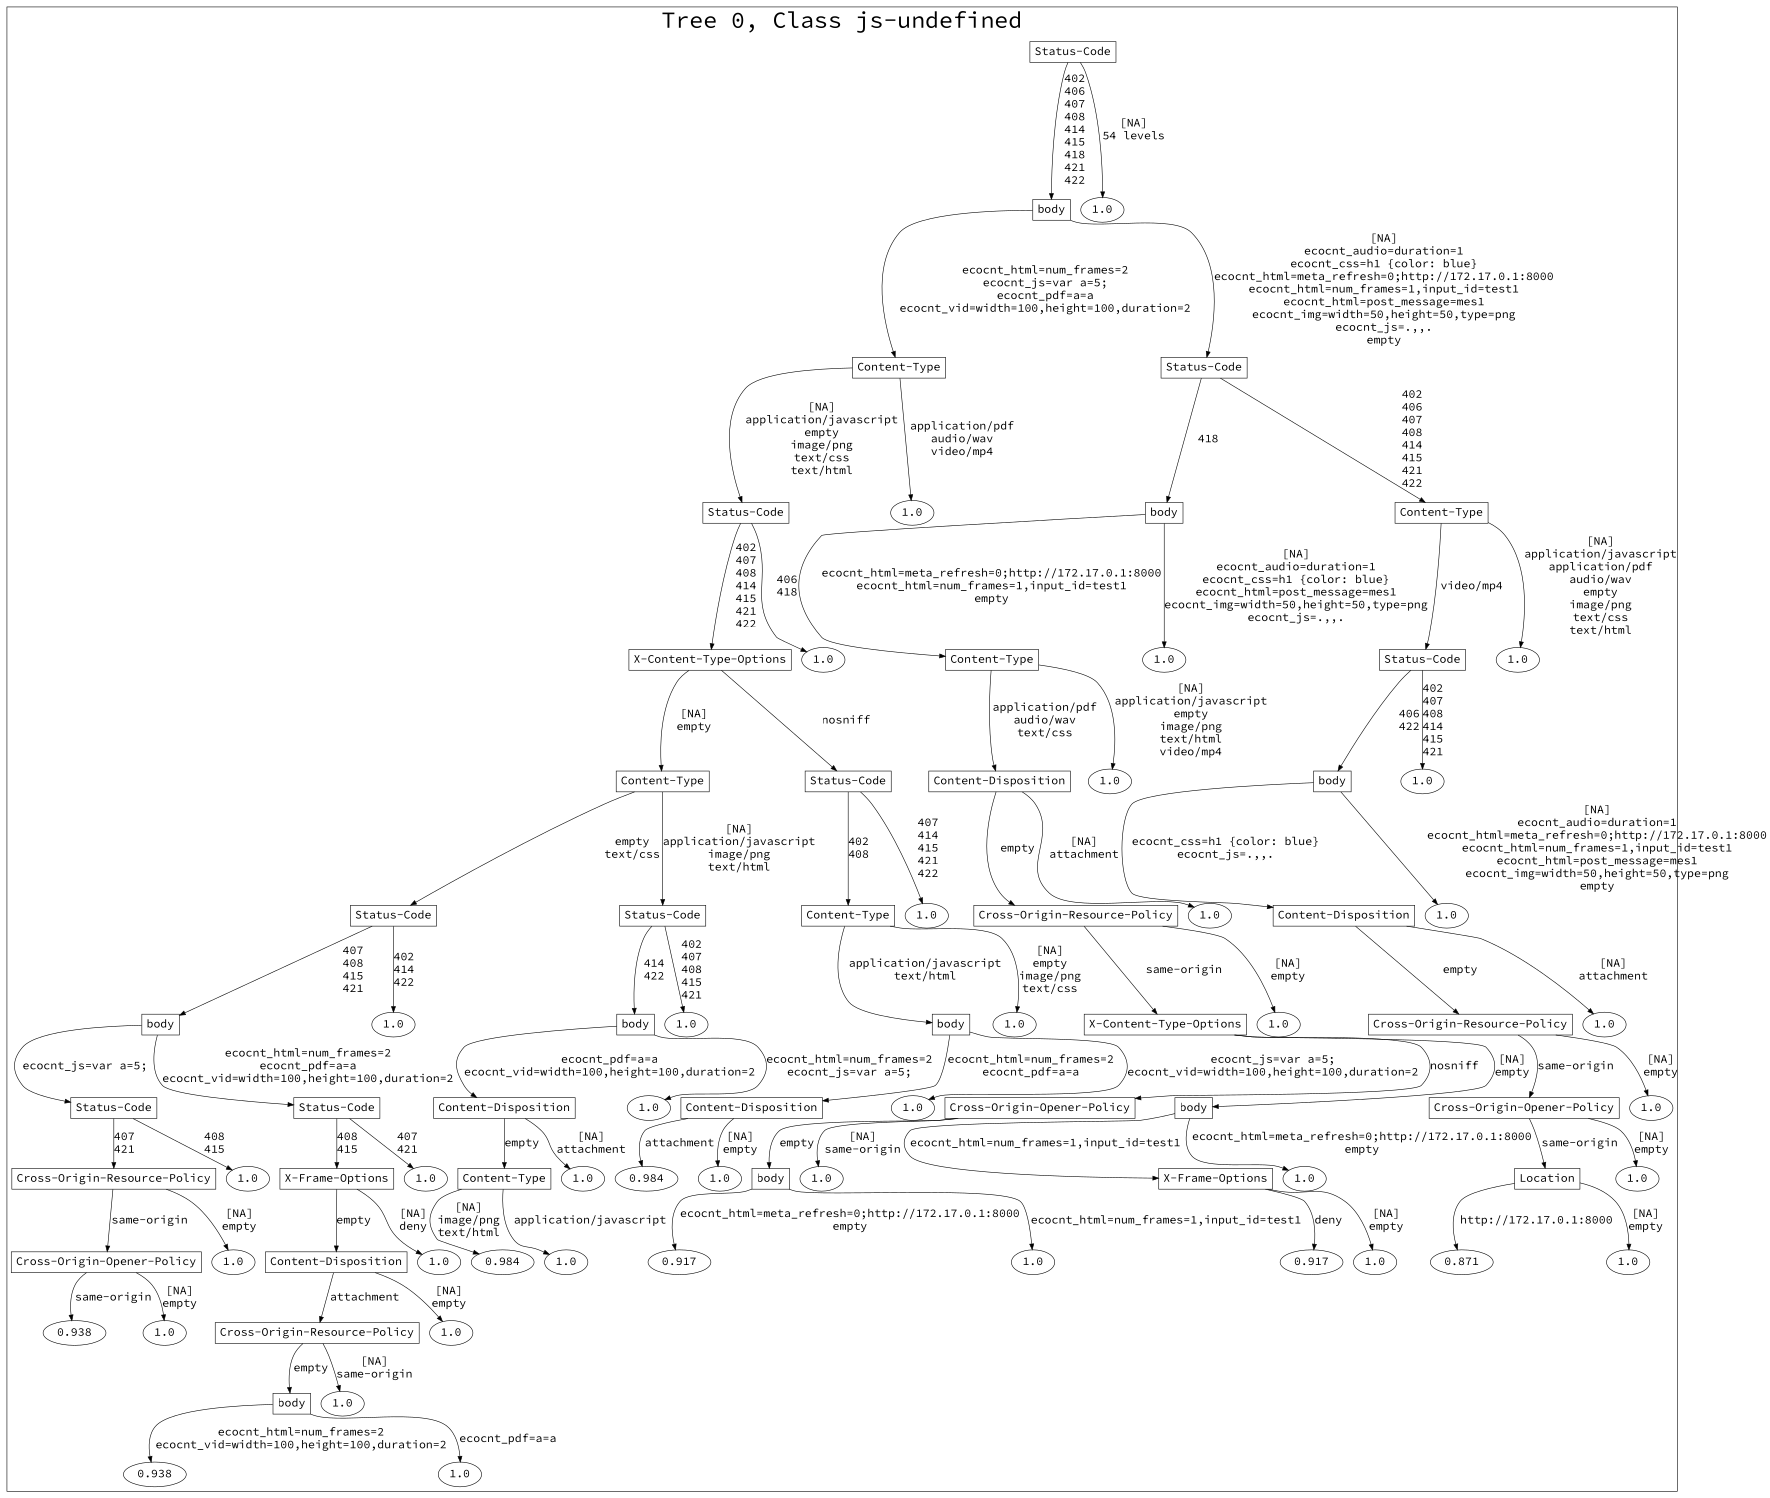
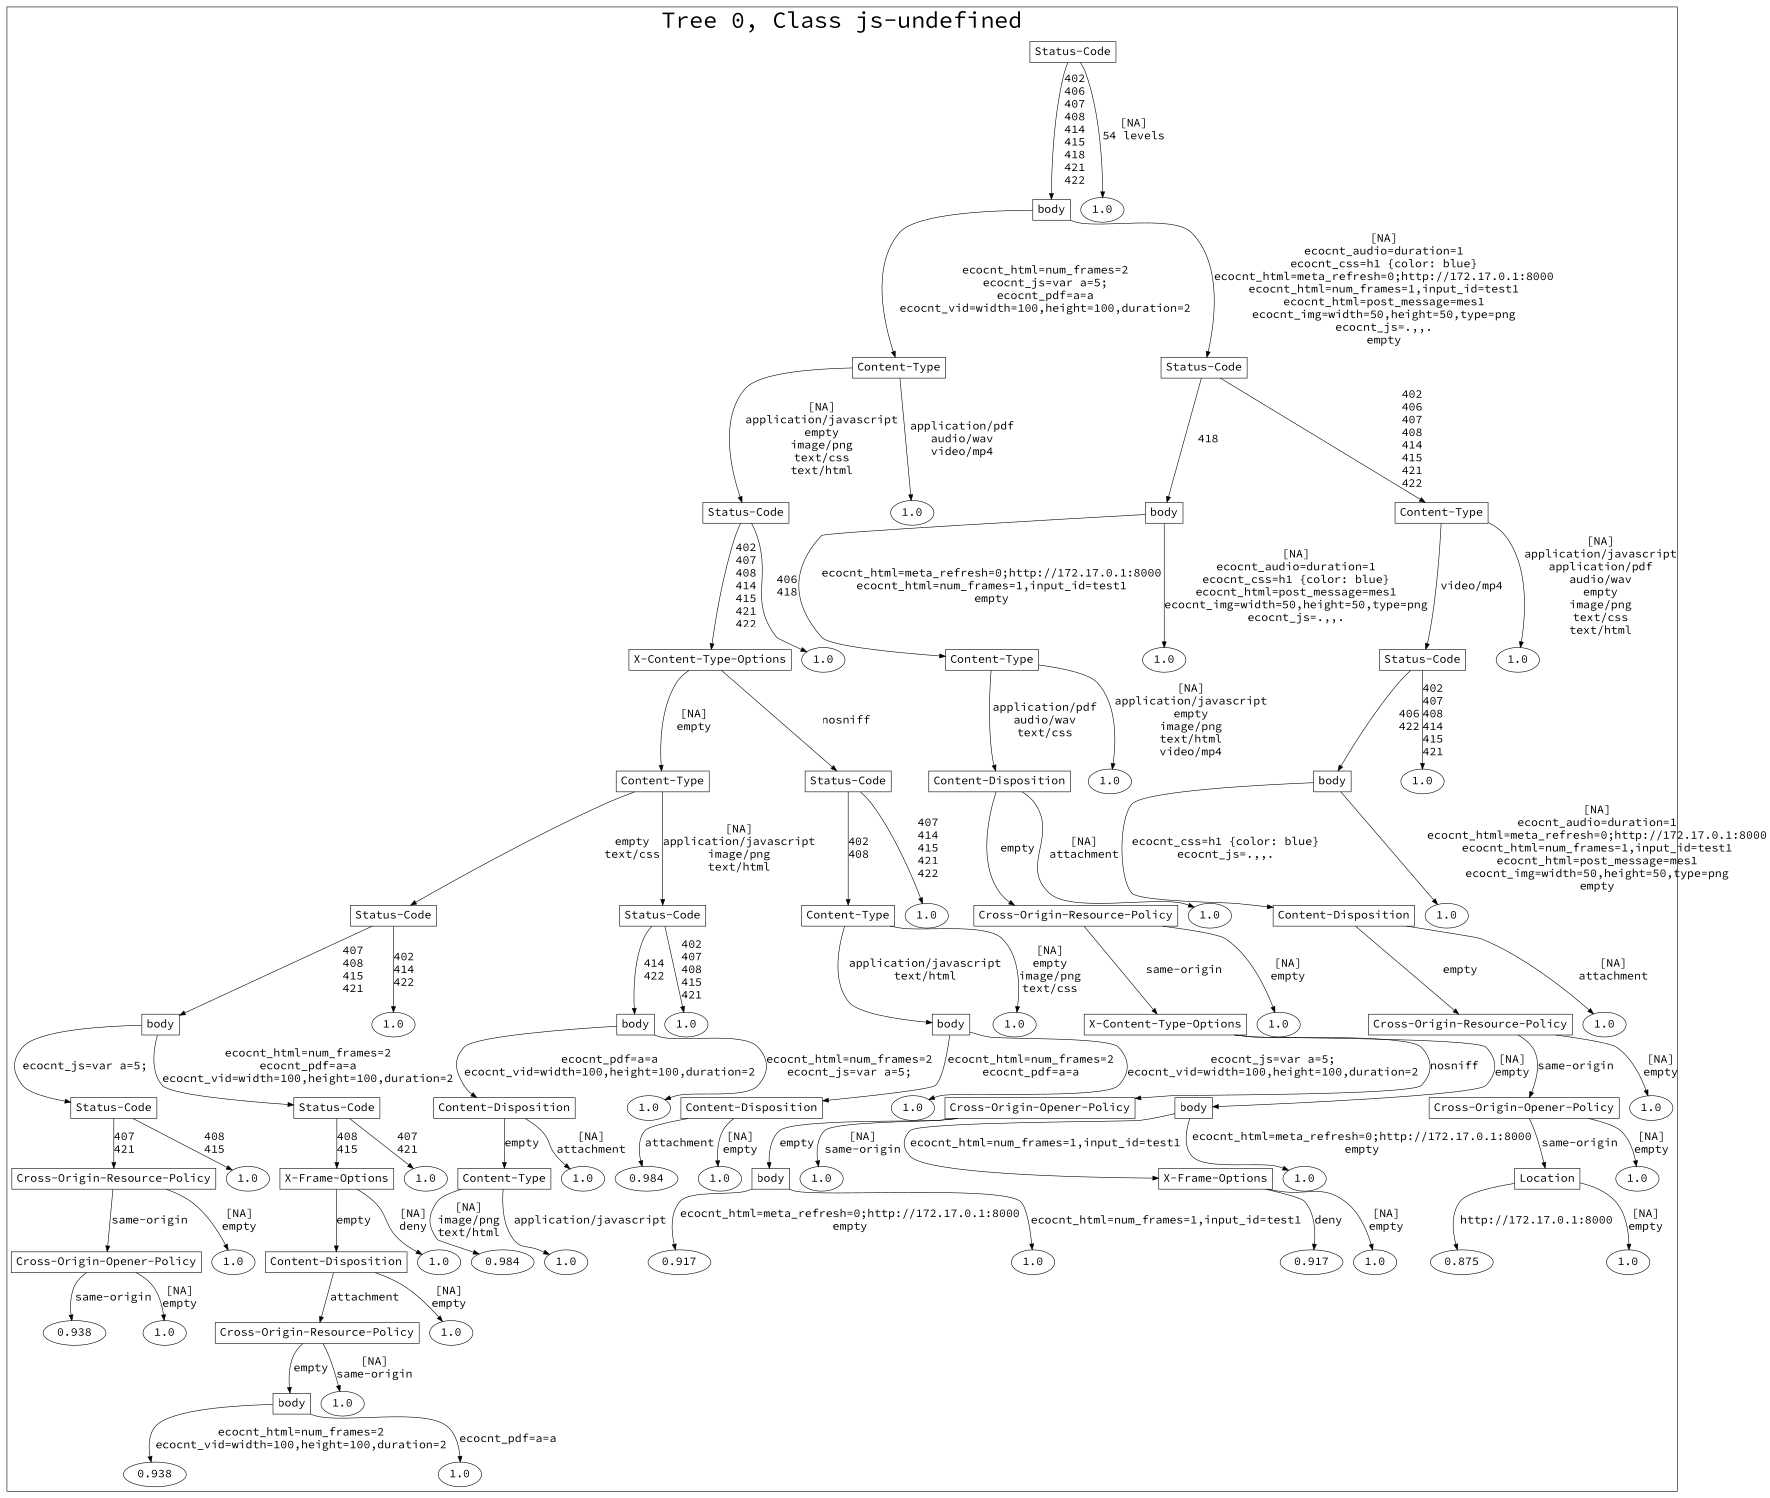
  digraph {
    fontname="Source Code Pro"
    node [fontsize=20 fontname="Source Code Pro"]
    edge [fontsize=20 fontname="Source Code Pro"]
    n1 [label="Status-Code" shape=box]
    n2 [label=body shape=box]
    n3 [label=1.0]
    n4 [label="Content-Type" shape=box]
    n5 [label="Status-Code" shape=box]
    n6 [label="Status-Code" shape=box]
    n7 [label=1.0]
    n8 [label=body shape=box]
    n9 [label="Content-Type" shape=box]
    n10 [label="X-Content-Type-Options" shape=box]
    n11 [label=1.0]
    n12 [label="Content-Type" shape=box]
    n13 [label=1.0]
    n14 [label="Status-Code" shape=box]
    n15 [label=1.0]
    n16 [label="Content-Type" shape=box]
    n17 [label="Status-Code" shape=box]
    n18 [label="Content-Disposition" shape=box]
    n19 [label=1.0]
    n20 [label=body shape=box]
    n21 [label=1.0]
    n22 [label="Status-Code" shape=box]
    n23 [label="Status-Code" shape=box]
    n24 [label="Content-Type" shape=box]
    n25 [label=1.0]
    n26 [label="Cross-Origin-Resource-Policy" shape=box]
    n27 [label=1.0]
    n28 [label="Content-Disposition" shape=box]
    n29 [label=1.0]
    n30 [label=body shape=box]
    n31 [label=1.0]
    n32 [label=body shape=box]
    n33 [label=1.0]
    n34 [label=body shape=box]
    n35 [label=1.0]
    n36 [label="X-Content-Type-Options" shape=box]
    n37 [label=1.0]
    n38 [label="Cross-Origin-Resource-Policy" shape=box]
    n39 [label=1.0]
    n40 [label="Status-Code" shape=box]
    n41 [label="Status-Code" shape=box]
    n42 [label="Content-Disposition" shape=box]
    n43 [label=1.0]
    n44 [label="Content-Disposition" shape=box]
    n45 [label=1.0]
    n46 [label="Cross-Origin-Opener-Policy" shape=box]
    n47 [label=body shape=box]
    n48 [label="Cross-Origin-Opener-Policy" shape=box]
    n49 [label=1.0]
    n50 [label="Cross-Origin-Resource-Policy" shape=box]
    n51 [label=1.0]
    n52 [label="X-Frame-Options" shape=box]
    n53 [label=1.0]
    n54 [label="Content-Type" shape=box]
    n55 [label=1.0]
    n56 [label=0.984]
    n57 [label=1.0]
    n58 [label=body shape=box]
    n59 [label=1.0]
    n60 [label="X-Frame-Options" shape=box]
    n61 [label=1.0]
    n62 [label=Location shape=box]
    n63 [label=1.0]
    n64 [label="Cross-Origin-Opener-Policy" shape=box]
    n65 [label=1.0]
    n66 [label="Content-Disposition" shape=box]
    n67 [label=1.0]
    n68 [label=0.984]
    n69 [label=1.0]
    n70 [label=0.917]
    n71 [label=1.0]
    n72 [label=0.917]
    n73 [label=1.0]
-   n74 [label=0.871]
+   n74 [label=0.875]
    n75 [label=1.0]
    n76 [label=0.938]
    n77 [label=1.0]
    n78 [label="Cross-Origin-Resource-Policy" shape=box]
    n79 [label=1.0]
    n80 [label=body shape=box]
    n81 [label=1.0]
    n82 [label=0.938]
    n83 [label=1.0]
    subgraph cluster_1 {
      fontsize=40
      label="Tree 0, Class js-undefined"
      subgraph sub_2 {
        fontsize=40
        label="Tree 0, Class js-undefined"
        n1
      }
      subgraph sub_3 {
        fontsize=40
        label="Tree 0, Class js-undefined"
        n2
        n3
      }
      subgraph sub_4 {
        fontsize=40
        label="Tree 0, Class js-undefined"
        n4
        n5
      }
      subgraph sub_5 {
        fontsize=40
        label="Tree 0, Class js-undefined"
        n6
        n7
        n8
        n9
      }
      subgraph sub_6 {
        fontsize=40
        label="Tree 0, Class js-undefined"
        n10
        n11
        n12
        n13
        n14
        n15
      }
      subgraph sub_7 {
        fontsize=40
        label="Tree 0, Class js-undefined"
        n16
        n17
        n18
        n19
        n20
        n21
      }
      subgraph sub_8 {
        fontsize=40
        label="Tree 0, Class js-undefined"
        n22
        n23
        n24
        n25
        n26
        n27
        n28
        n29
      }
      subgraph sub_9 {
        fontsize=40
        label="Tree 0, Class js-undefined"
        n30
        n31
        n32
        n33
        n34
        n35
        n36
        n37
        n38
        n39
      }
      subgraph sub_10 {
        fontsize=40
        label="Tree 0, Class js-undefined"
        n40
        n41
        n42
        n43
        n44
        n45
        n46
        n47
        n48
        n49
      }
      subgraph sub_11 {
        fontsize=40
        label="Tree 0, Class js-undefined"
        n50
        n51
        n52
        n53
        n54
        n55
        n56
        n57
        n58
        n59
        n60
        n61
        n62
        n63
      }
      subgraph sub_12 {
        fontsize=40
        label="Tree 0, Class js-undefined"
        n64
        n65
        n66
        n67
        n68
        n69
        n70
        n71
        n72
        n73
        n74
        n75
      }
      subgraph sub_13 {
        fontsize=40
        label="Tree 0, Class js-undefined"
        n76
        n77
        n78
        n79
      }
      subgraph sub_14 {
        fontsize=40
        label="Tree 0, Class js-undefined"
        n80
        n81
      }
      subgraph sub_15 {
        fontsize=40
        label="Tree 0, Class js-undefined"
        n82
        n83
      }
    }
    n1 -> n2 [label="402\n406\n407\n408\n414\n415\n418\n421\n422\n"]
    n1 -> n3 [label="[NA]\n54 levels\n"]
    n2 -> n4 [label="ecocnt_html=num_frames=2\necocnt_js=var a=5;\necocnt_pdf=a=a\necocnt_vid=width=100,height=100,duration=2\n"]
    n2 -> n5 [label="[NA]\necocnt_audio=duration=1\necocnt_css=h1 {color: blue}\necocnt_html=meta_refresh=0;http://172.17.0.1:8000\necocnt_html=num_frames=1,input_id=test1\necocnt_html=post_message=mes1\necocnt_img=width=50,height=50,type=png\necocnt_js=.,,.\nempty\n"]
    n4 -> n6 [label="[NA]\napplication/javascript\nempty\nimage/png\ntext/css\ntext/html\n"]
    n4 -> n7 [label="application/pdf\naudio/wav\nvideo/mp4\n"]
    n5 -> n8 [label="418\n"]
    n5 -> n9 [label="402\n406\n407\n408\n414\n415\n421\n422\n"]
    n6 -> n10 [label="402\n407\n408\n414\n415\n421\n422\n"]
    n6 -> n11 [label="406\n418\n"]
    n8 -> n12 [label="ecocnt_html=meta_refresh=0;http://172.17.0.1:8000\necocnt_html=num_frames=1,input_id=test1\nempty\n"]
    n8 -> n13 [label="[NA]\necocnt_audio=duration=1\necocnt_css=h1 {color: blue}\necocnt_html=post_message=mes1\necocnt_img=width=50,height=50,type=png\necocnt_js=.,,.\n"]
    n9 -> n14 [label="video/mp4\n"]
    n9 -> n15 [label="[NA]\napplication/javascript\napplication/pdf\naudio/wav\nempty\nimage/png\ntext/css\ntext/html\n"]
    n10 -> n16 [label="[NA]\nempty\n"]
    n10 -> n17 [label="nosniff\n"]
    n12 -> n18 [label="application/pdf\naudio/wav\ntext/css\n"]
    n12 -> n19 [label="[NA]\napplication/javascript\nempty\nimage/png\ntext/html\nvideo/mp4\n"]
    n14 -> n20 [label="406\n422\n"]
    n14 -> n21 [label="402\n407\n408\n414\n415\n421\n"]
    n16 -> n22 [label="empty\ntext/css\n"]
    n16 -> n23 [label="[NA]\napplication/javascript\nimage/png\ntext/html\n"]
    n17 -> n24 [label="402\n408\n"]
    n17 -> n25 [label="407\n414\n415\n421\n422\n"]
    n18 -> n26 [label="empty\n"]
    n18 -> n27 [label="[NA]\nattachment\n"]
    n20 -> n28 [label="ecocnt_css=h1 {color: blue}\necocnt_js=.,,.\n"]
    n20 -> n29 [label="[NA]\necocnt_audio=duration=1\necocnt_html=meta_refresh=0;http://172.17.0.1:8000\necocnt_html=num_frames=1,input_id=test1\necocnt_html=post_message=mes1\necocnt_img=width=50,height=50,type=png\nempty\n"]
    n22 -> n30 [label="407\n408\n415\n421\n"]
    n22 -> n31 [label="402\n414\n422\n"]
    n23 -> n32 [label="414\n422\n"]
    n23 -> n33 [label="402\n407\n408\n415\n421\n"]
    n24 -> n34 [label="application/javascript\ntext/html\n"]
    n24 -> n35 [label="[NA]\nempty\nimage/png\ntext/css\n"]
    n26 -> n36 [label="same-origin\n"]
    n26 -> n37 [label="[NA]\nempty\n"]
    n28 -> n38 [label="empty\n"]
    n28 -> n39 [label="[NA]\nattachment\n"]
    n30 -> n40 [label="ecocnt_js=var a=5;\n"]
    n30 -> n41 [label="ecocnt_html=num_frames=2\necocnt_pdf=a=a\necocnt_vid=width=100,height=100,duration=2\n"]
    n32 -> n42 [label="ecocnt_pdf=a=a\necocnt_vid=width=100,height=100,duration=2\n"]
    n32 -> n43 [label="ecocnt_html=num_frames=2\necocnt_js=var a=5;\n"]
    n34 -> n44 [label="ecocnt_html=num_frames=2\necocnt_pdf=a=a\n"]
    n34 -> n45 [label="ecocnt_js=var a=5;\necocnt_vid=width=100,height=100,duration=2\n"]
    n36 -> n46 [label="nosniff\n"]
    n36 -> n47 [label="[NA]\nempty\n"]
    n38 -> n48 [label="same-origin\n"]
    n38 -> n49 [label="[NA]\nempty\n"]
    n40 -> n50 [label="407\n421\n"]
    n40 -> n51 [label="408\n415\n"]
    n41 -> n52 [label="408\n415\n"]
    n41 -> n53 [label="407\n421\n"]
    n42 -> n54 [label="empty\n"]
    n42 -> n55 [label="[NA]\nattachment\n"]
    n44 -> n56 [label="attachment\n"]
    n44 -> n57 [label="[NA]\nempty\n"]
    n46 -> n58 [label="empty\n"]
    n46 -> n59 [label="[NA]\nsame-origin\n"]
    n47 -> n60 [label="ecocnt_html=num_frames=1,input_id=test1\n"]
    n47 -> n61 [label="ecocnt_html=meta_refresh=0;http://172.17.0.1:8000\nempty\n"]
    n48 -> n62 [label="same-origin\n"]
    n48 -> n63 [label="[NA]\nempty\n"]
    n50 -> n64 [label="same-origin\n"]
    n50 -> n65 [label="[NA]\nempty\n"]
    n52 -> n66 [label="empty\n"]
    n52 -> n67 [label="[NA]\ndeny\n"]
    n54 -> n68 [label="[NA]\nimage/png\ntext/html\n"]
    n54 -> n69 [label="application/javascript\n"]
    n58 -> n70 [label="ecocnt_html=meta_refresh=0;http://172.17.0.1:8000\nempty\n"]
    n58 -> n71 [label="ecocnt_html=num_frames=1,input_id=test1\n"]
    n60 -> n72 [label="deny\n"]
    n60 -> n73 [label="[NA]\nempty\n"]
    n62 -> n74 [label="http://172.17.0.1:8000\n"]
    n62 -> n75 [label="[NA]\nempty\n"]
    n64 -> n76 [label="same-origin\n"]
    n64 -> n77 [label="[NA]\nempty\n"]
    n66 -> n78 [label="attachment\n"]
    n66 -> n79 [label="[NA]\nempty\n"]
    n78 -> n80 [label="empty\n"]
    n78 -> n81 [label="[NA]\nsame-origin\n"]
    n80 -> n82 [label="ecocnt_html=num_frames=2\necocnt_vid=width=100,height=100,duration=2\n"]
    n80 -> n83 [label="ecocnt_pdf=a=a\n"]
  }
